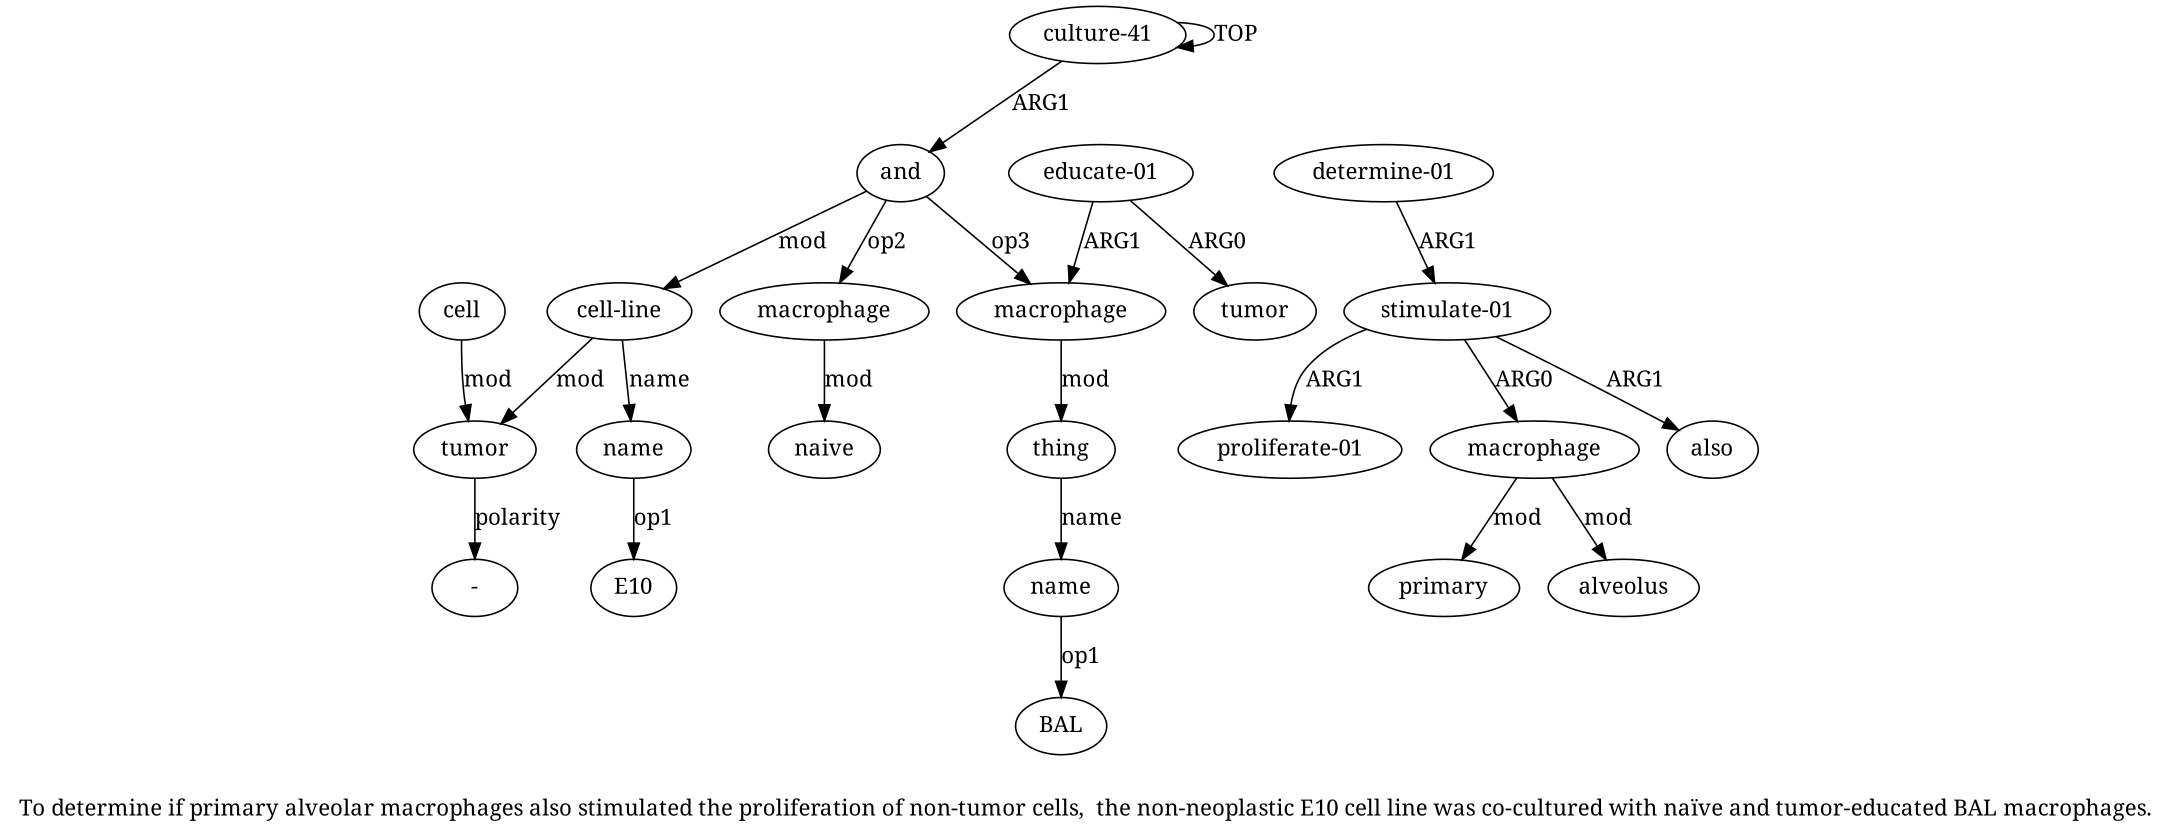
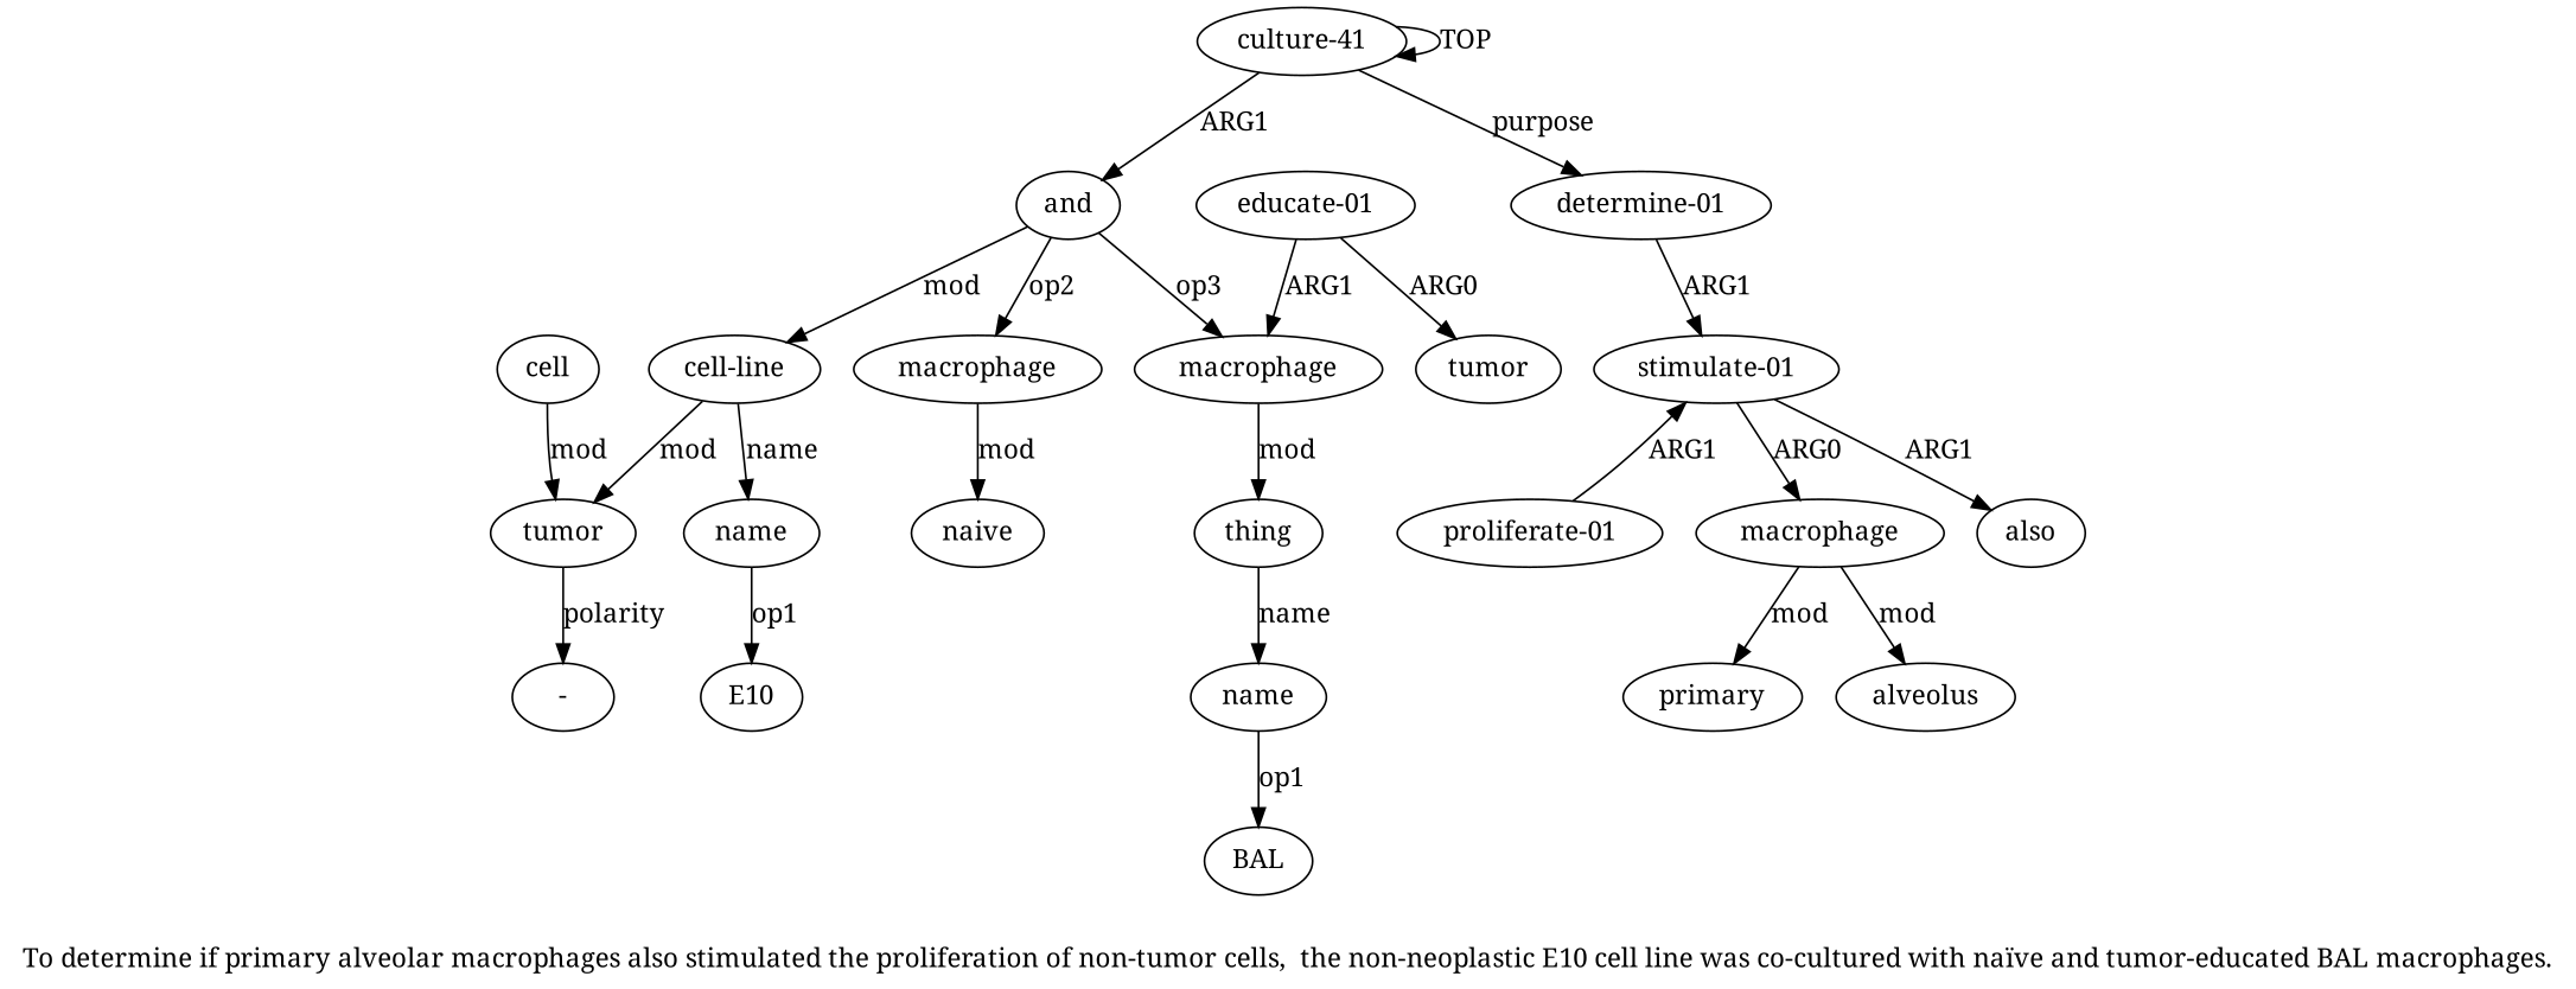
  digraph {
    fontname="Noto Serif"
    label="To determine if primary alveolar macrophages also stimulated the proliferation of non-tumor cells,  the non-neoplastic E10 cell line was co-cultured with naïve and tumor-educated BAL macrophages."
    node [color=black fontname="Noto Serif" gold_ind=-1 gold_label=macrophage test_ind=-1 test_label=macrophage]
    edge [color=black fontname="Noto Serif" gold_label=mod test_label=mod]
    n1 [gold_label="-" label="-" test_label="-"]
    n2 [gold_ind=15 gold_label=primary label=primary test_ind=15 test_label=primary]
    n3 [gold_ind=14 label=macrophage test_ind=14]
    n4 [gold_ind=16 gold_label=alveolus label=alveolus test_ind=16 test_label=alveolus]
    n5 [gold_ind=17 gold_label="proliferate-01" label="proliferate-01" test_ind=17 test_label="proliferate-01"]
    n6 [gold_ind=18 gold_label=cell label=cell test_ind=18 test_label=cell]
    n7 [gold_ind=4 gold_label=tumor label=tumor test_ind=4 test_label=tumor]
    n8 [gold_ind=11 gold_label=name label=name test_ind=11 test_label=name]
    n9 [gold_label=BAL label=BAL test_label=BAL]
    n10 [gold_ind=10 gold_label=thing label=thing test_ind=10 test_label=thing]
    n11 [gold_ind=13 gold_label="stimulate-01" label="stimulate-01" test_ind=13 test_label="stimulate-01"]
    n12 [gold_ind=19 gold_label=also label=also test_ind=19 test_label=also]
    n13 [gold_ind=12 gold_label="determine-01" label="determine-01" test_ind=12 test_label="determine-01"]
    n14 [gold_ind=1 gold_label=and label=and test_ind=1 test_label=and]
    n15 [gold_ind=2 gold_label="cell-line" label="cell-line" test_ind=2 test_label="cell-line"]
    n16 [gold_ind=5 label=macrophage test_ind=5]
    n17 [gold_ind=7 label=macrophage test_ind=7]
    n18 [gold_ind=3 gold_label=name label=name test_ind=3 test_label=name]
    n19 [gold_ind=6 gold_label=naive label=naive test_ind=6 test_label=naive]
    n20 [gold_label=E10 label=E10 test_label=E10]
    n21 [gold_ind=0 gold_label="culture-01" label="culture-41" test_ind=0 test_label="culture-01"]
    n22 [gold_ind=9 gold_label=tumor label=tumor test_ind=9 test_label=tumor]
    n23 [gold_ind=8 gold_label="educate-01" label="educate-01" test_ind=8 test_label="educate-01"]
    n3 -> n2 [label=mod]
    n3 -> n4 [label=mod]
    n6 -> n7 [label=mod]
    n7 -> n1 [gold_label=polarity label=polarity test_label=polarity]
    n8 -> n9 [gold_label=op1 label=op1 test_label=op1]
    n10 -> n8 [gold_label=name label=name test_label=name]
    n11 -> n3 [gold_label=ARG0 label=ARG0 test_label=ARG0]
-   n11 -> n5 [gold_label=ARG1 label=ARG1 test_label=ARG1]
+   n5 -> n11 [gold_label=ARG1 label=ARG1 test_label=ARG1]
    n11 -> n12 [label=ARG1]
    n13 -> n11 [gold_label=ARG1 label=ARG1 test_label=ARG1]
    n14 -> n15 [gold_label=op1 label=mod test_label=op1]
    n14 -> n16 [gold_label=op2 label=op2 test_label=op2]
    n14 -> n17 [gold_label=op3 label=op3 test_label=op3]
    n15 -> n7 [label=mod]
    n15 -> n18 [gold_label=name label=name test_label=name]
    n16 -> n19 [label=mod]
    n17 -> n10 [label=mod]
    n18 -> n20 [gold_label=op1 label=op1 test_label=op1]
+   n21 -> n13 [gold_label=purpose label=purpose test_label=purpose]
    n21 -> n14 [gold_label=ARG1 label=ARG1 test_label=ARG1]
    n21 -> n21 [gold_label=TOP label=TOP test_label=TOP]
    n23 -> n17 [gold_label=ARG1 label=ARG1 test_label=ARG1]
    n23 -> n22 [gold_label=ARG0 label=ARG0 test_label=ARG0]
  }
